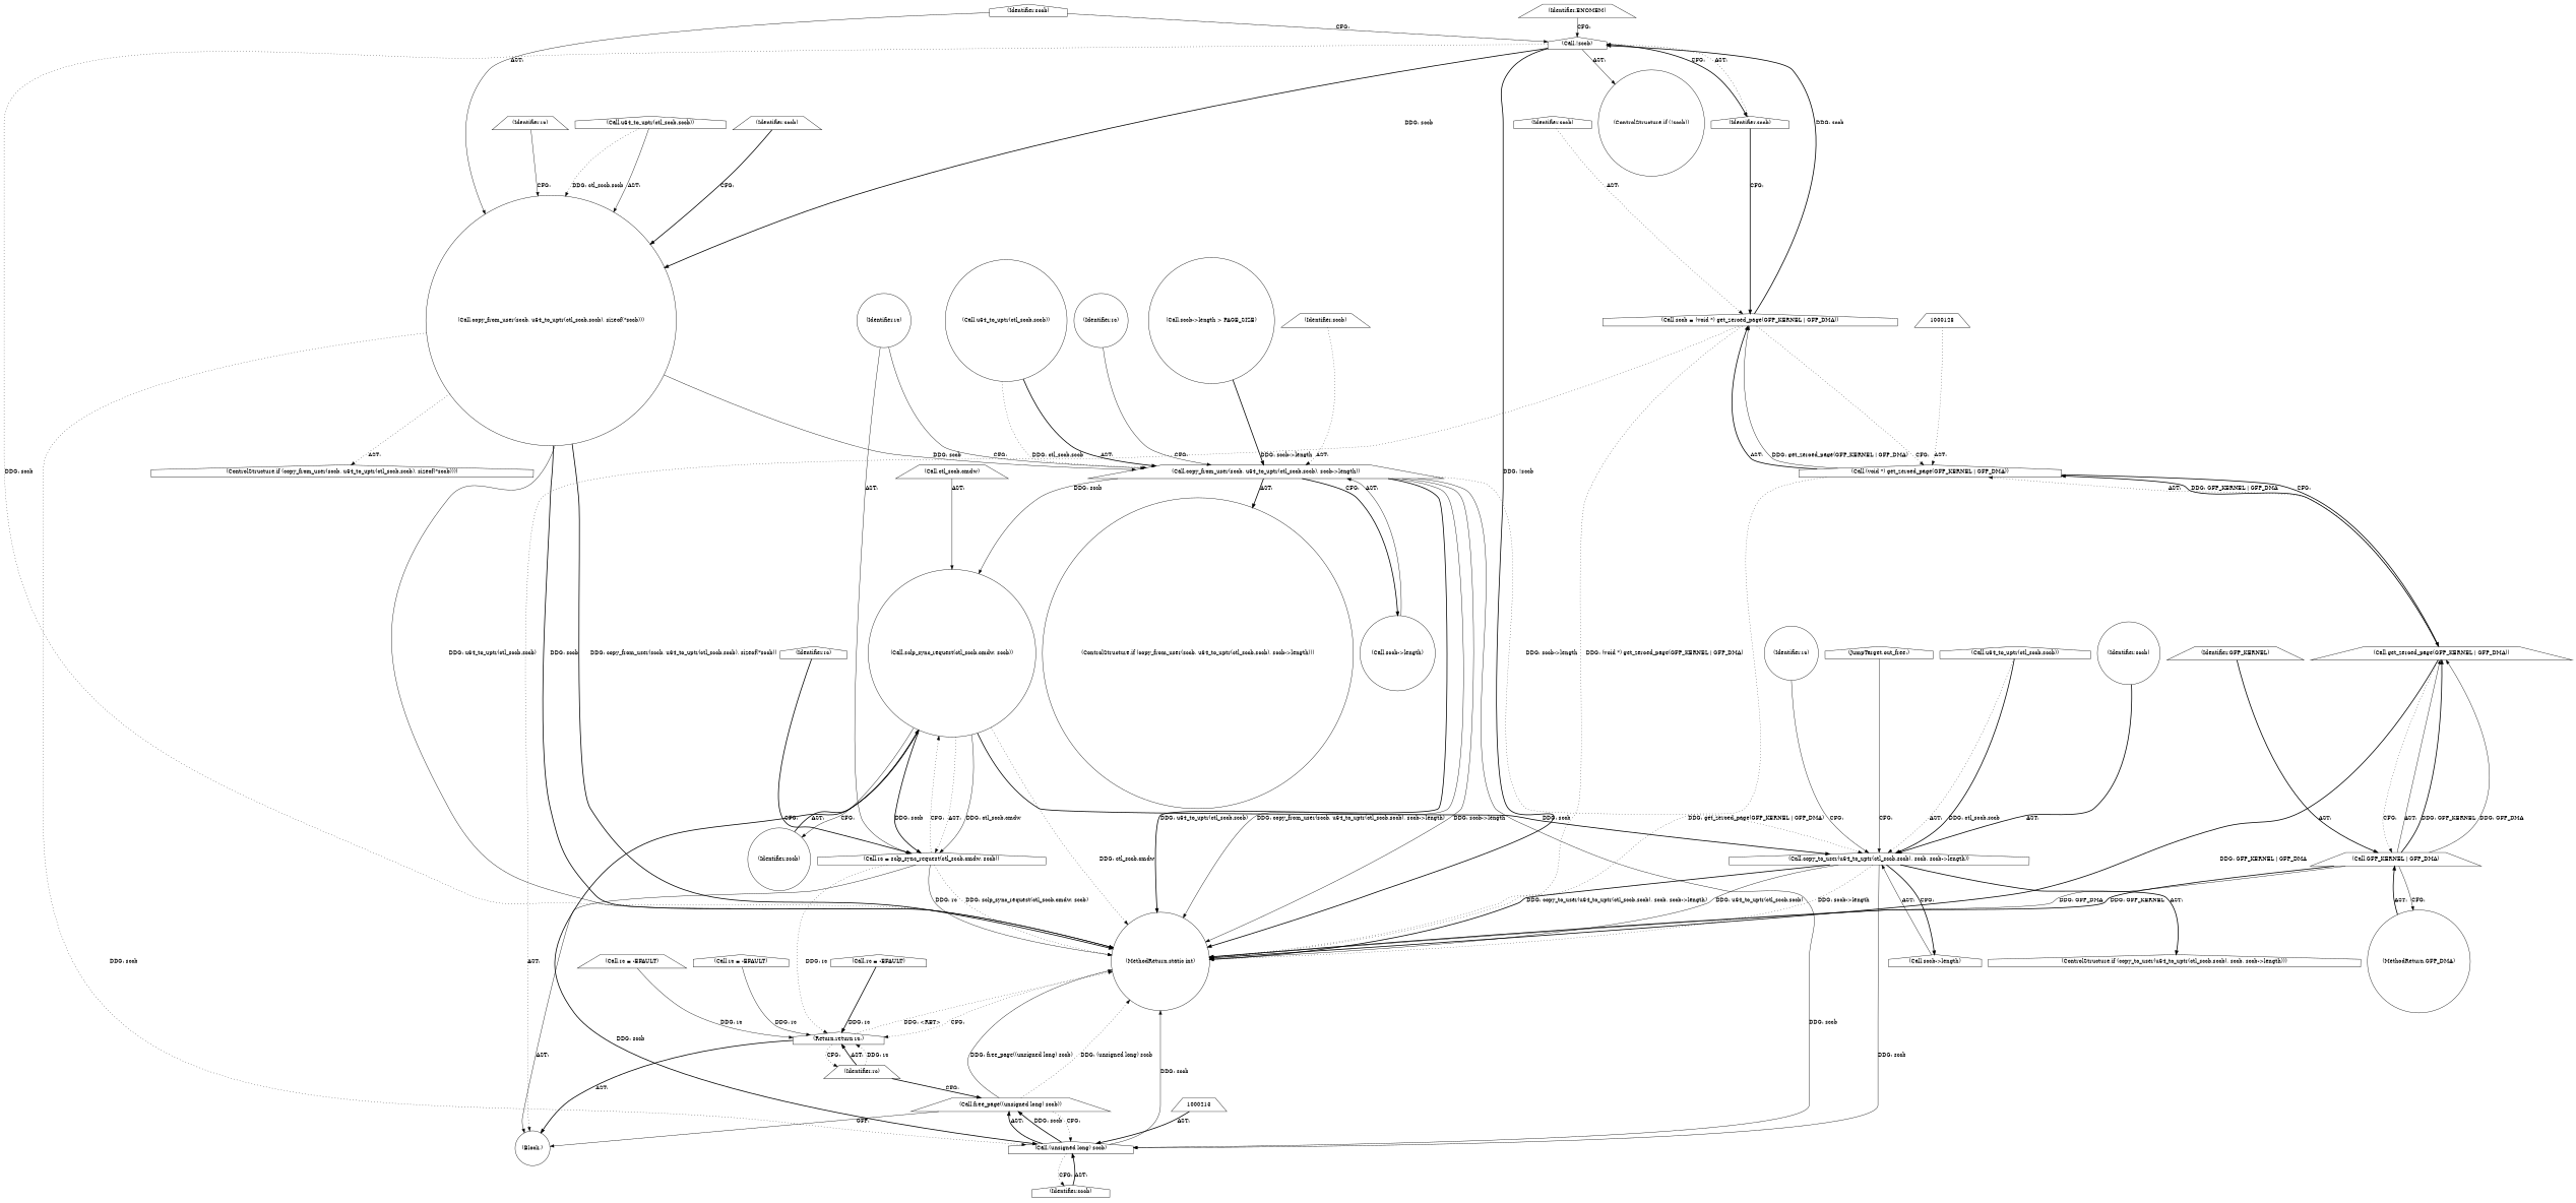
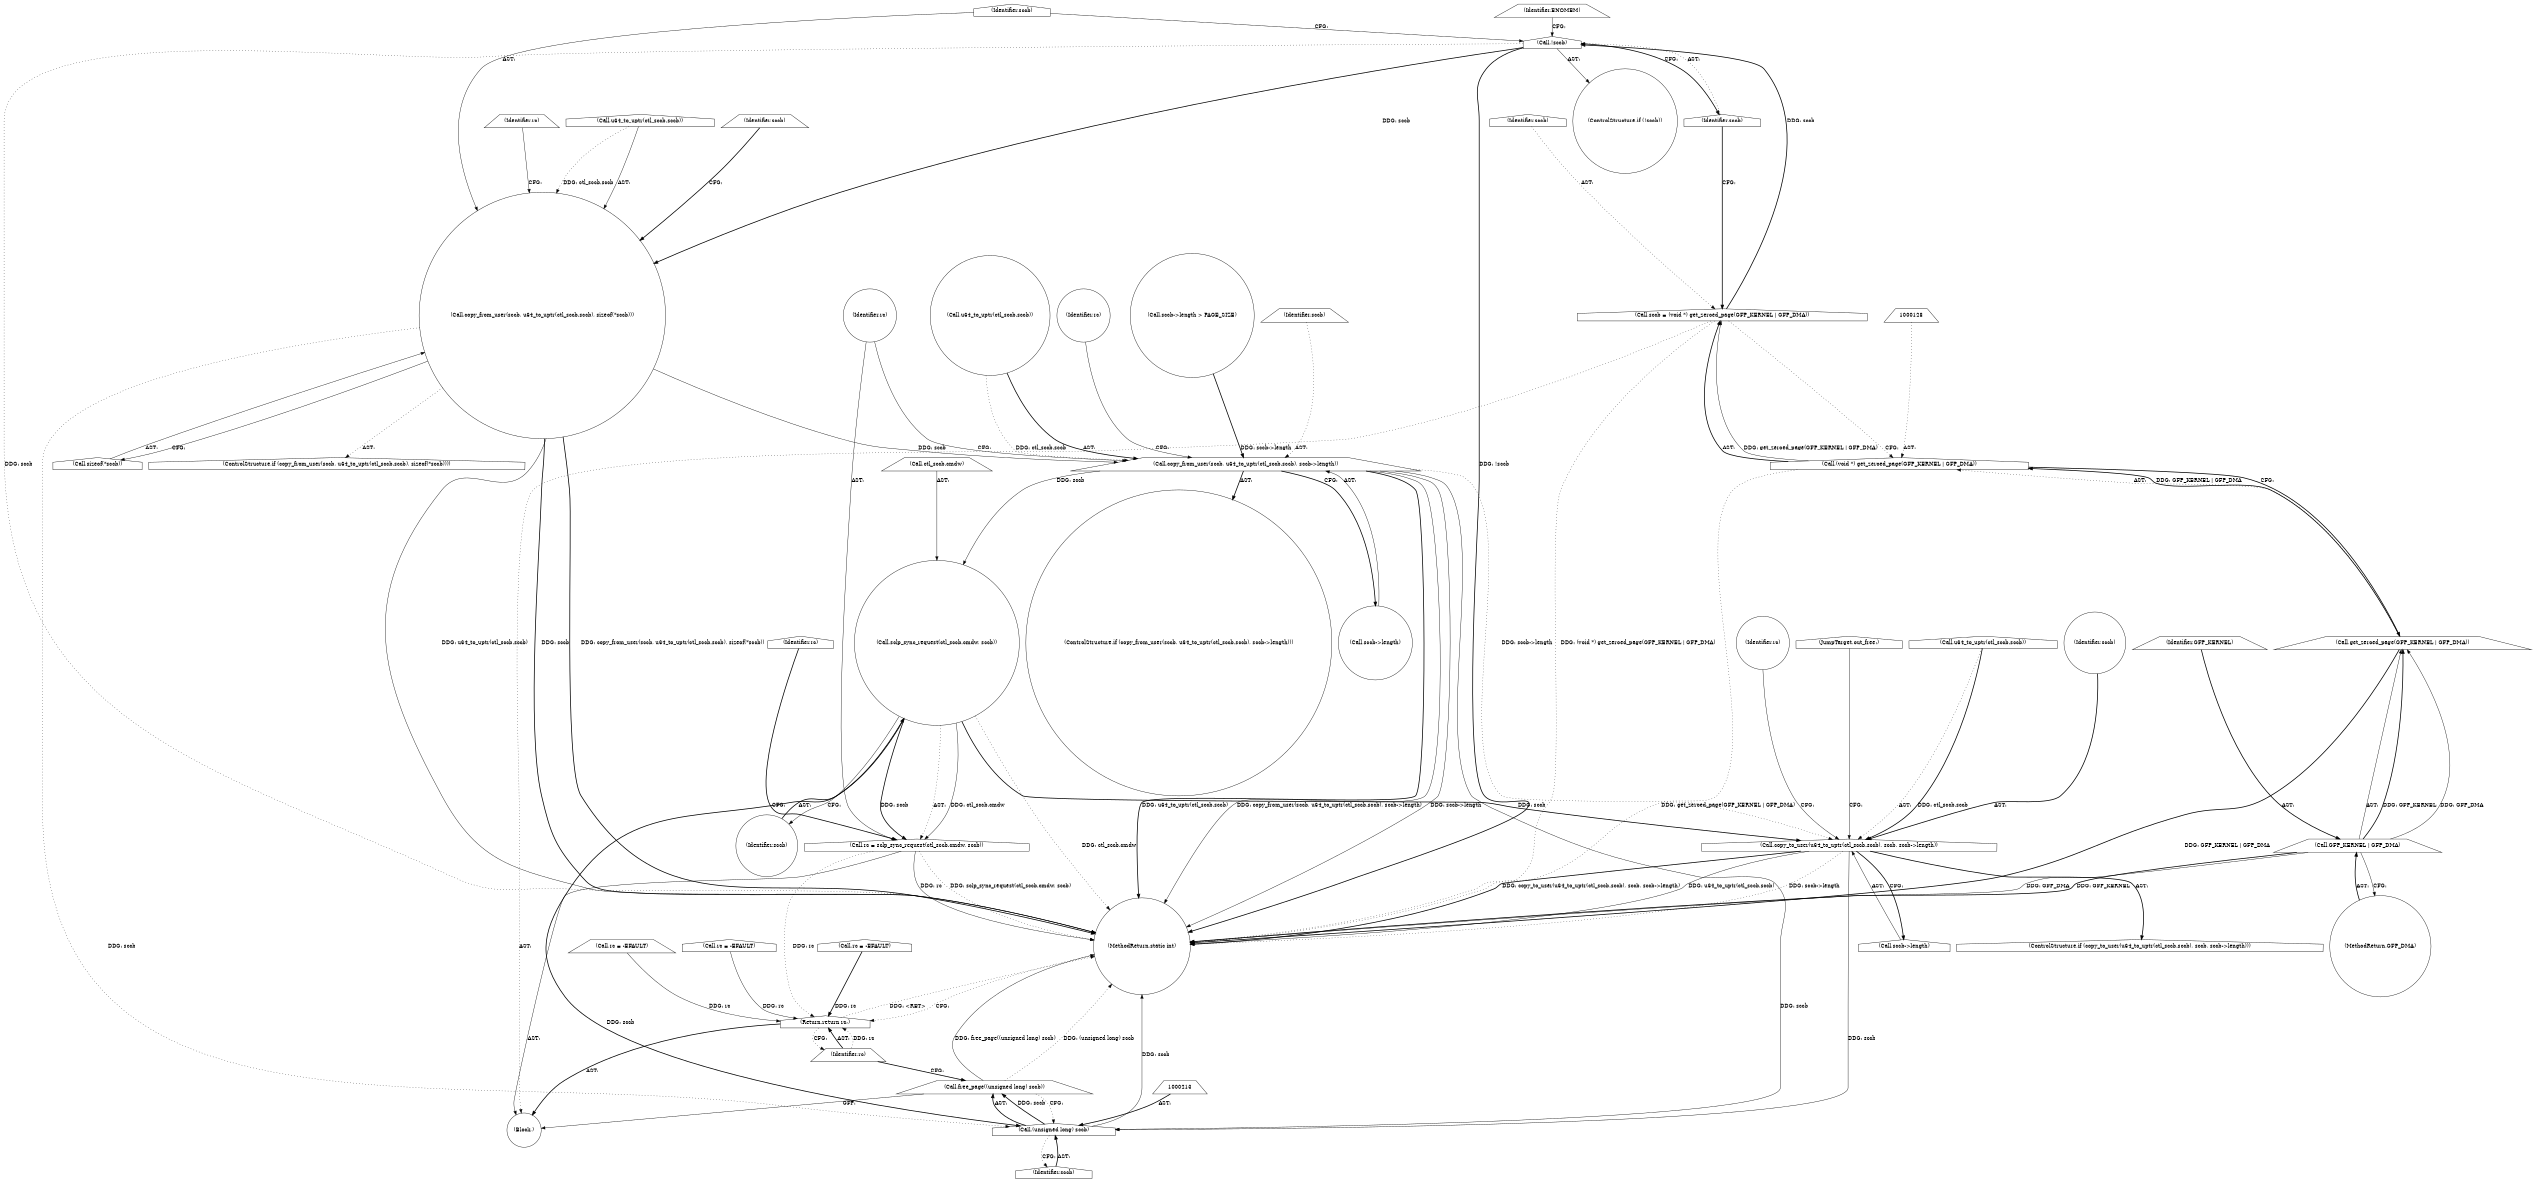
  digraph {
    fontname="DejaVu Serif"
    node [fontname="DejaVu Serif" shape=house]
    edge [fontname="DejaVu Serif" style=bold]
    n1 [label="(Call,!sccb)"]
    n2 [label="(Call,copy_from_user(sccb, u64_to_uptr(ctl_sccb.sccb), sizeof(*sccb)))" shape=circle]
    n3 [label="(ControlStructure,if (!sccb))" shape=circle]
    n4 [label="(MethodReturn,static int)" shape=circle]
    n5 [label="(Identifier,sccb)"]
    n6 [label="(Call,copy_from_user(sccb, u64_to_uptr(ctl_sccb.sccb), sccb->length))" shape=trapezium]
    n7 [label="(Call,(unsigned long) sccb)"]
+   n8 [label="(Call,sizeof(*sccb))"]
    n9 [label="(ControlStructure,if (copy_from_user(sccb, u64_to_uptr(ctl_sccb.sccb), sizeof(*sccb))))"]
    n10 [label="(Return,return rc;)"]
    n11 [label="(Call,sccb = (void *) get_zeroed_page(GFP_KERNEL | GFP_DMA))"]
    n12 [label="(Call,(void *) get_zeroed_page(GFP_KERNEL | GFP_DMA))"]
    n13 [label="(Block,)" shape=circle]
    n14 [label="(Call,get_zeroed_page(GFP_KERNEL | GFP_DMA))" shape=trapezium]
    n15 [label="(Call,GFP_KERNEL | GFP_DMA)" shape=trapezium]
    n16 [label="(MethodReturn,GFP_DMA)" shape=circle]
    n17 [label="(Call,sclp_sync_request(ctl_sccb.cmdw, sccb))" shape=circle]
    n18 [label="(Call,copy_to_user(u64_to_uptr(ctl_sccb.sccb), sccb, sccb->length))"]
    n19 [label="(Call,sccb->length)" shape=circle]
    n20 [label="(ControlStructure,if (copy_from_user(sccb, u64_to_uptr(ctl_sccb.sccb), sccb->length)))" shape=circle]
    n21 [label="(Call,free_page((unsigned long) sccb))" shape=trapezium]
    n22 [label="(Identifier,sccb)"]
    n23 [label="(Call,rc = sclp_sync_request(ctl_sccb.cmdw, sccb))"]
    n24 [label="(Identifier,sccb)" shape=circle]
    n25 [label="(Call,sccb->length)"]
    n26 [label="(ControlStructure,if (copy_to_user(u64_to_uptr(ctl_sccb.sccb), sccb, sccb->length)))"]
    n27 [label="(Identifier,rc)" shape=trapezium]
    n28 [label="(Call,u64_to_uptr(ctl_sccb.sccb))" shape=circle]
    n29 [label="(Identifier,rc)"]
    n30 [label="(Call,rc = -EFAULT)"]
    n31 [label="(Identifier,sccb)"]
    n32 [label="(JumpTarget,out_free:)"]
    n33 [label="(Identifier,rc)" shape=circle]
    n34 [label="(Identifier,sccb)" shape=trapezium]
    n35 [label="(Call,u64_to_uptr(ctl_sccb.sccb))"]
    n36 [label="(Call,u64_to_uptr(ctl_sccb.sccb))"]
    n37 [label="(Identifier,rc)" shape=circle]
    n38 [label="(Identifier,ENOMEM)" shape=trapezium]
    n39 [label="(Call,sccb->length > PAGE_SIZE)" shape=circle]
    n40 [label="(Identifier,sccb)"]
    n41 [label="(Call,ctl_sccb.cmdw)" shape=trapezium]
    n42 [label="(Call,rc = -EFAULT)" shape=trapezium]
    n43 [label="(Identifier,sccb)" shape=trapezium]
    n44 [label="(Call,rc = -EFAULT)"]
    n45 [label="(Identifier,GFP_KERNEL)" shape=trapezium]
    n46 [label="(Identifier,sccb)" shape=circle]
    n47 [label="(Identifier,rc)" shape=trapezium]
    n48 [label="(Identifier,rc)" shape=circle]
    1000128 [shape=trapezium]
    1000213 [shape=trapezium]
    n1 -> n2 [label="DDG: sccb"]
    n1 -> n3 [label="AST: " style=solid]
    n1 -> n4 [label="DDG: !sccb"]
    n1 -> n4 [label="DDG: sccb" style=dotted]
    n1 -> n5 [label="CFG: "]
    n2 -> n4 [label="DDG: u64_to_uptr(ctl_sccb.sccb)" style=solid]
    n2 -> n4 [label="DDG: sccb"]
    n2 -> n4 [label="DDG: copy_from_user(sccb, u64_to_uptr(ctl_sccb.sccb), sizeof(*sccb))"]
    n2 -> n6 [label="DDG: sccb" style=solid]
    n2 -> n7 [label="DDG: sccb" style=dotted]
+   n2 -> n8 [label="CFG: " style=solid]
    n2 -> n9 [label="AST: " style=dotted]
    n4 -> n10 [label="CFG: " style=dotted]
    n5 -> n1 [label="AST: " style=dotted]
    n5 -> n11 [label="CFG: "]
    n6 -> n4 [label="DDG: u64_to_uptr(ctl_sccb.sccb)"]
    n6 -> n4 [label="DDG: copy_from_user(sccb, u64_to_uptr(ctl_sccb.sccb), sccb->length)" style=solid]
    n6 -> n4 [label="DDG: sccb->length" style=solid]
    n6 -> n7 [label="DDG: sccb" style=solid]
    n6 -> n17 [label="DDG: sccb" style=solid]
    n6 -> n18 [label="DDG: sccb->length" style=dotted]
    n6 -> n19 [label="CFG: "]
    n6 -> n20 [label="AST: "]
    n7 -> n4 [label="DDG: sccb" style=solid]
    n7 -> n21 [label="AST: "]
    n7 -> n21 [label="DDG: sccb"]
    n7 -> n22 [label="CFG: " style=dotted]
+   n8 -> n2 [label="AST: " style=solid]
    n10 -> n4 [label="DDG: <RET>" style=dotted]
    n10 -> n13 [label="AST: "]
    n10 -> n27 [label="CFG: " style=dotted]
    n11 -> n1 [label="DDG: sccb"]
    n11 -> n4 [label="DDG: (void *) get_zeroed_page(GFP_KERNEL | GFP_DMA)" style=dotted]
    n11 -> n12 [label="CFG: " style=dotted]
    n11 -> n13 [label="AST: " style=dotted]
    n12 -> n4 [label="DDG: get_zeroed_page(GFP_KERNEL | GFP_DMA)" style=dotted]
    n12 -> n11 [label="AST: "]
    n12 -> n11 [label="DDG: get_zeroed_page(GFP_KERNEL | GFP_DMA)" style=solid]
    n12 -> n14 [label="CFG: "]
    n14 -> n4 [label="DDG: GFP_KERNEL | GFP_DMA"]
    n14 -> n12 [label="AST: " style=dotted]
    n14 -> n12 [label="DDG: GFP_KERNEL | GFP_DMA"]
-   n14 -> n15 [label="CFG: " style=dotted]
    n15 -> n4 [label="DDG: GFP_DMA" style=solid]
    n15 -> n4 [label="DDG: GFP_KERNEL"]
    n15 -> n14 [label="AST: " style=solid]
    n15 -> n14 [label="DDG: GFP_KERNEL"]
    n15 -> n14 [label="DDG: GFP_DMA" style=solid]
    n15 -> n16 [label="CFG: " style=solid]
    n16 -> n15 [label="AST: "]
    n17 -> n4 [label="DDG: ctl_sccb.cmdw" style=dotted]
    n17 -> n7 [label="DDG: sccb"]
    n17 -> n18 [label="DDG: sccb"]
    n17 -> n23 [label="AST: " style=dotted]
    n17 -> n23 [label="DDG: ctl_sccb.cmdw" style=solid]
    n17 -> n23 [label="DDG: sccb"]
    n17 -> n24 [label="CFG: " style=solid]
    n18 -> n4 [label="DDG: sccb->length" style=dotted]
    n18 -> n4 [label="DDG: copy_to_user(u64_to_uptr(ctl_sccb.sccb), sccb, sccb->length)"]
    n18 -> n4 [label="DDG: u64_to_uptr(ctl_sccb.sccb)" style=solid]
    n18 -> n7 [label="DDG: sccb" style=solid]
    n18 -> n25 [label="CFG: "]
    n18 -> n26 [label="AST: "]
    n19 -> n6 [label="AST: " style=solid]
    n21 -> n4 [label="DDG: (unsigned long) sccb" style=dotted]
    n21 -> n4 [label="DDG: free_page((unsigned long) sccb)" style=solid]
    n21 -> n7 [label="CFG: " style=dotted]
    n21 -> n13 [label="GFP: " style=solid]
    n22 -> n7 [label="AST: "]
    n23 -> n4 [label="DDG: sclp_sync_request(ctl_sccb.cmdw, sccb)" style=dotted]
    n23 -> n4 [label="DDG: rc" style=solid]
    n23 -> n10 [label="DDG: rc" style=dotted]
    n23 -> n13 [label="AST: " style=solid]
-   n23 -> n17 [label="CFG: " style=dotted]
    n24 -> n17 [label="AST: "]
    n25 -> n18 [label="AST: " style=solid]
    n27 -> n10 [label="AST: "]
    n27 -> n10 [label="DDG: rc" style=dotted]
    n27 -> n21 [label="CFG: "]
    n28 -> n6 [label="AST: "]
    n28 -> n6 [label="DDG: ctl_sccb.sccb" style=dotted]
    n29 -> n23 [label="CFG: "]
    n30 -> n10 [label="DDG: rc"]
    n31 -> n1 [label="CFG: " style=solid]
    n31 -> n2 [label="AST: " style=solid]
    n32 -> n18 [label="CFG: " style=solid]
    n33 -> n6 [label="CFG: " style=solid]
    n34 -> n2 [label="CFG: "]
    n35 -> n18 [label="AST: " style=dotted]
    n35 -> n18 [label="DDG: ctl_sccb.sccb"]
    n36 -> n2 [label="AST: " style=solid]
    n36 -> n2 [label="DDG: ctl_sccb.sccb" style=dotted]
    n37 -> n6 [label="CFG: " style=solid]
    n37 -> n23 [label="AST: " style=solid]
    n38 -> n1 [label="CFG: " style=solid]
    n39 -> n6 [label="DDG: sccb->length"]
    n40 -> n11 [label="AST: " style=dotted]
    n41 -> n17 [label="AST: " style=solid]
    n42 -> n10 [label="DDG: rc" style=solid]
    n43 -> n6 [label="AST: " style=dotted]
    n44 -> n10 [label="DDG: rc" style=solid]
    n45 -> n15 [label="AST: "]
    n46 -> n18 [label="AST: "]
    n47 -> n2 [label="CFG: " style=solid]
    n48 -> n18 [label="CFG: " style=solid]
    1000128 -> n12 [label="AST: " style=dotted]
    1000213 -> n7 [label="AST: "]
  }
